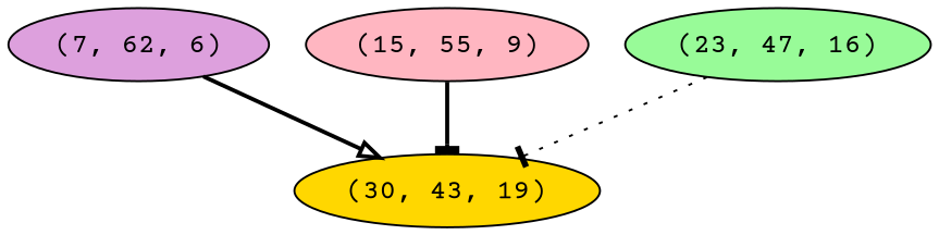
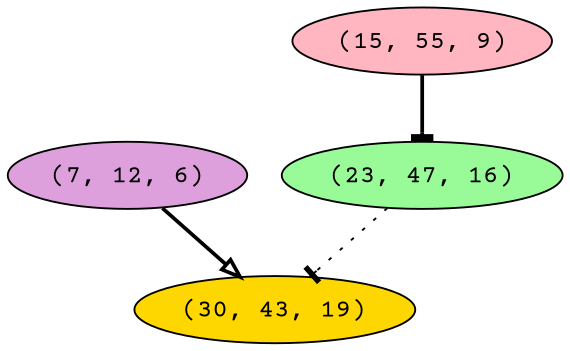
  digraph {
    fontname="Courier Prime"
    node [fontname="Courier Prime" style=filled]
    edge [arrowhead=tee fontname="Courier Prime" style=bold]
-   "(7, 62, 6)" [fillcolor=plum]
+   "(7, 62, 6)" [fillcolor=plum label="(7, 12, 6)"]
    "(30, 43, 19)" [fillcolor=gold]
    "(15, 55, 9)" [fillcolor=lightpink]
    "(23, 47, 16)" [fillcolor=palegreen]
    "(7, 62, 6)" -> "(30, 43, 19)" [arrowhead=onormal]
-   "(15, 55, 9)" -> "(30, 43, 19)"
+   "(15, 55, 9)" -> "(23, 47, 16)"
    "(23, 47, 16)" -> "(30, 43, 19)" [style=dotted]
  }
